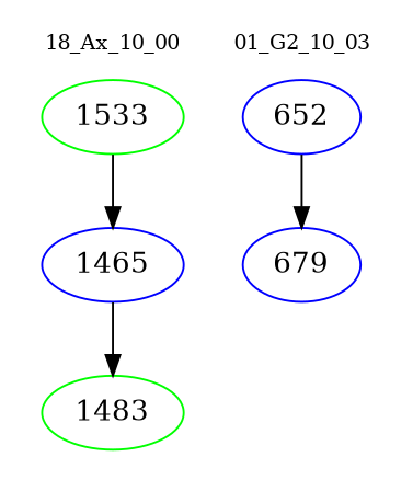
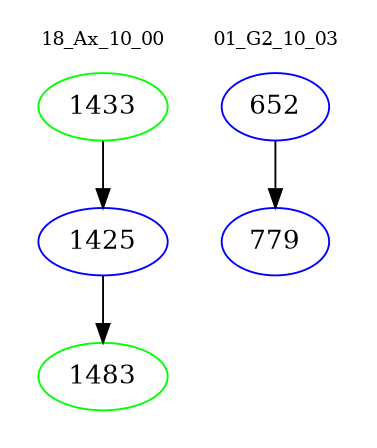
  digraph {
    node [color=blue]
    edge [color=black]
-   n1 [color=green label=1533]
-   n2 [label=1465]
+   n1 [color=green label=1433]
+   n2 [label=1425]
    n3 [color=green label=1483]
    n4 [label=652]
-   n5 [label=679]
+   n5 [label=779]
    subgraph cluster_1 {
      color=white
      fontsize=10
      label="18_Ax_10_00"
      n1
      n2
      n3
    }
    subgraph cluster_2 {
      color=white
      fontsize=10
      label="01_G2_10_03"
      n4
      n5
    }
    n1 -> n2
    n2 -> n3
    n4 -> n5
  }
